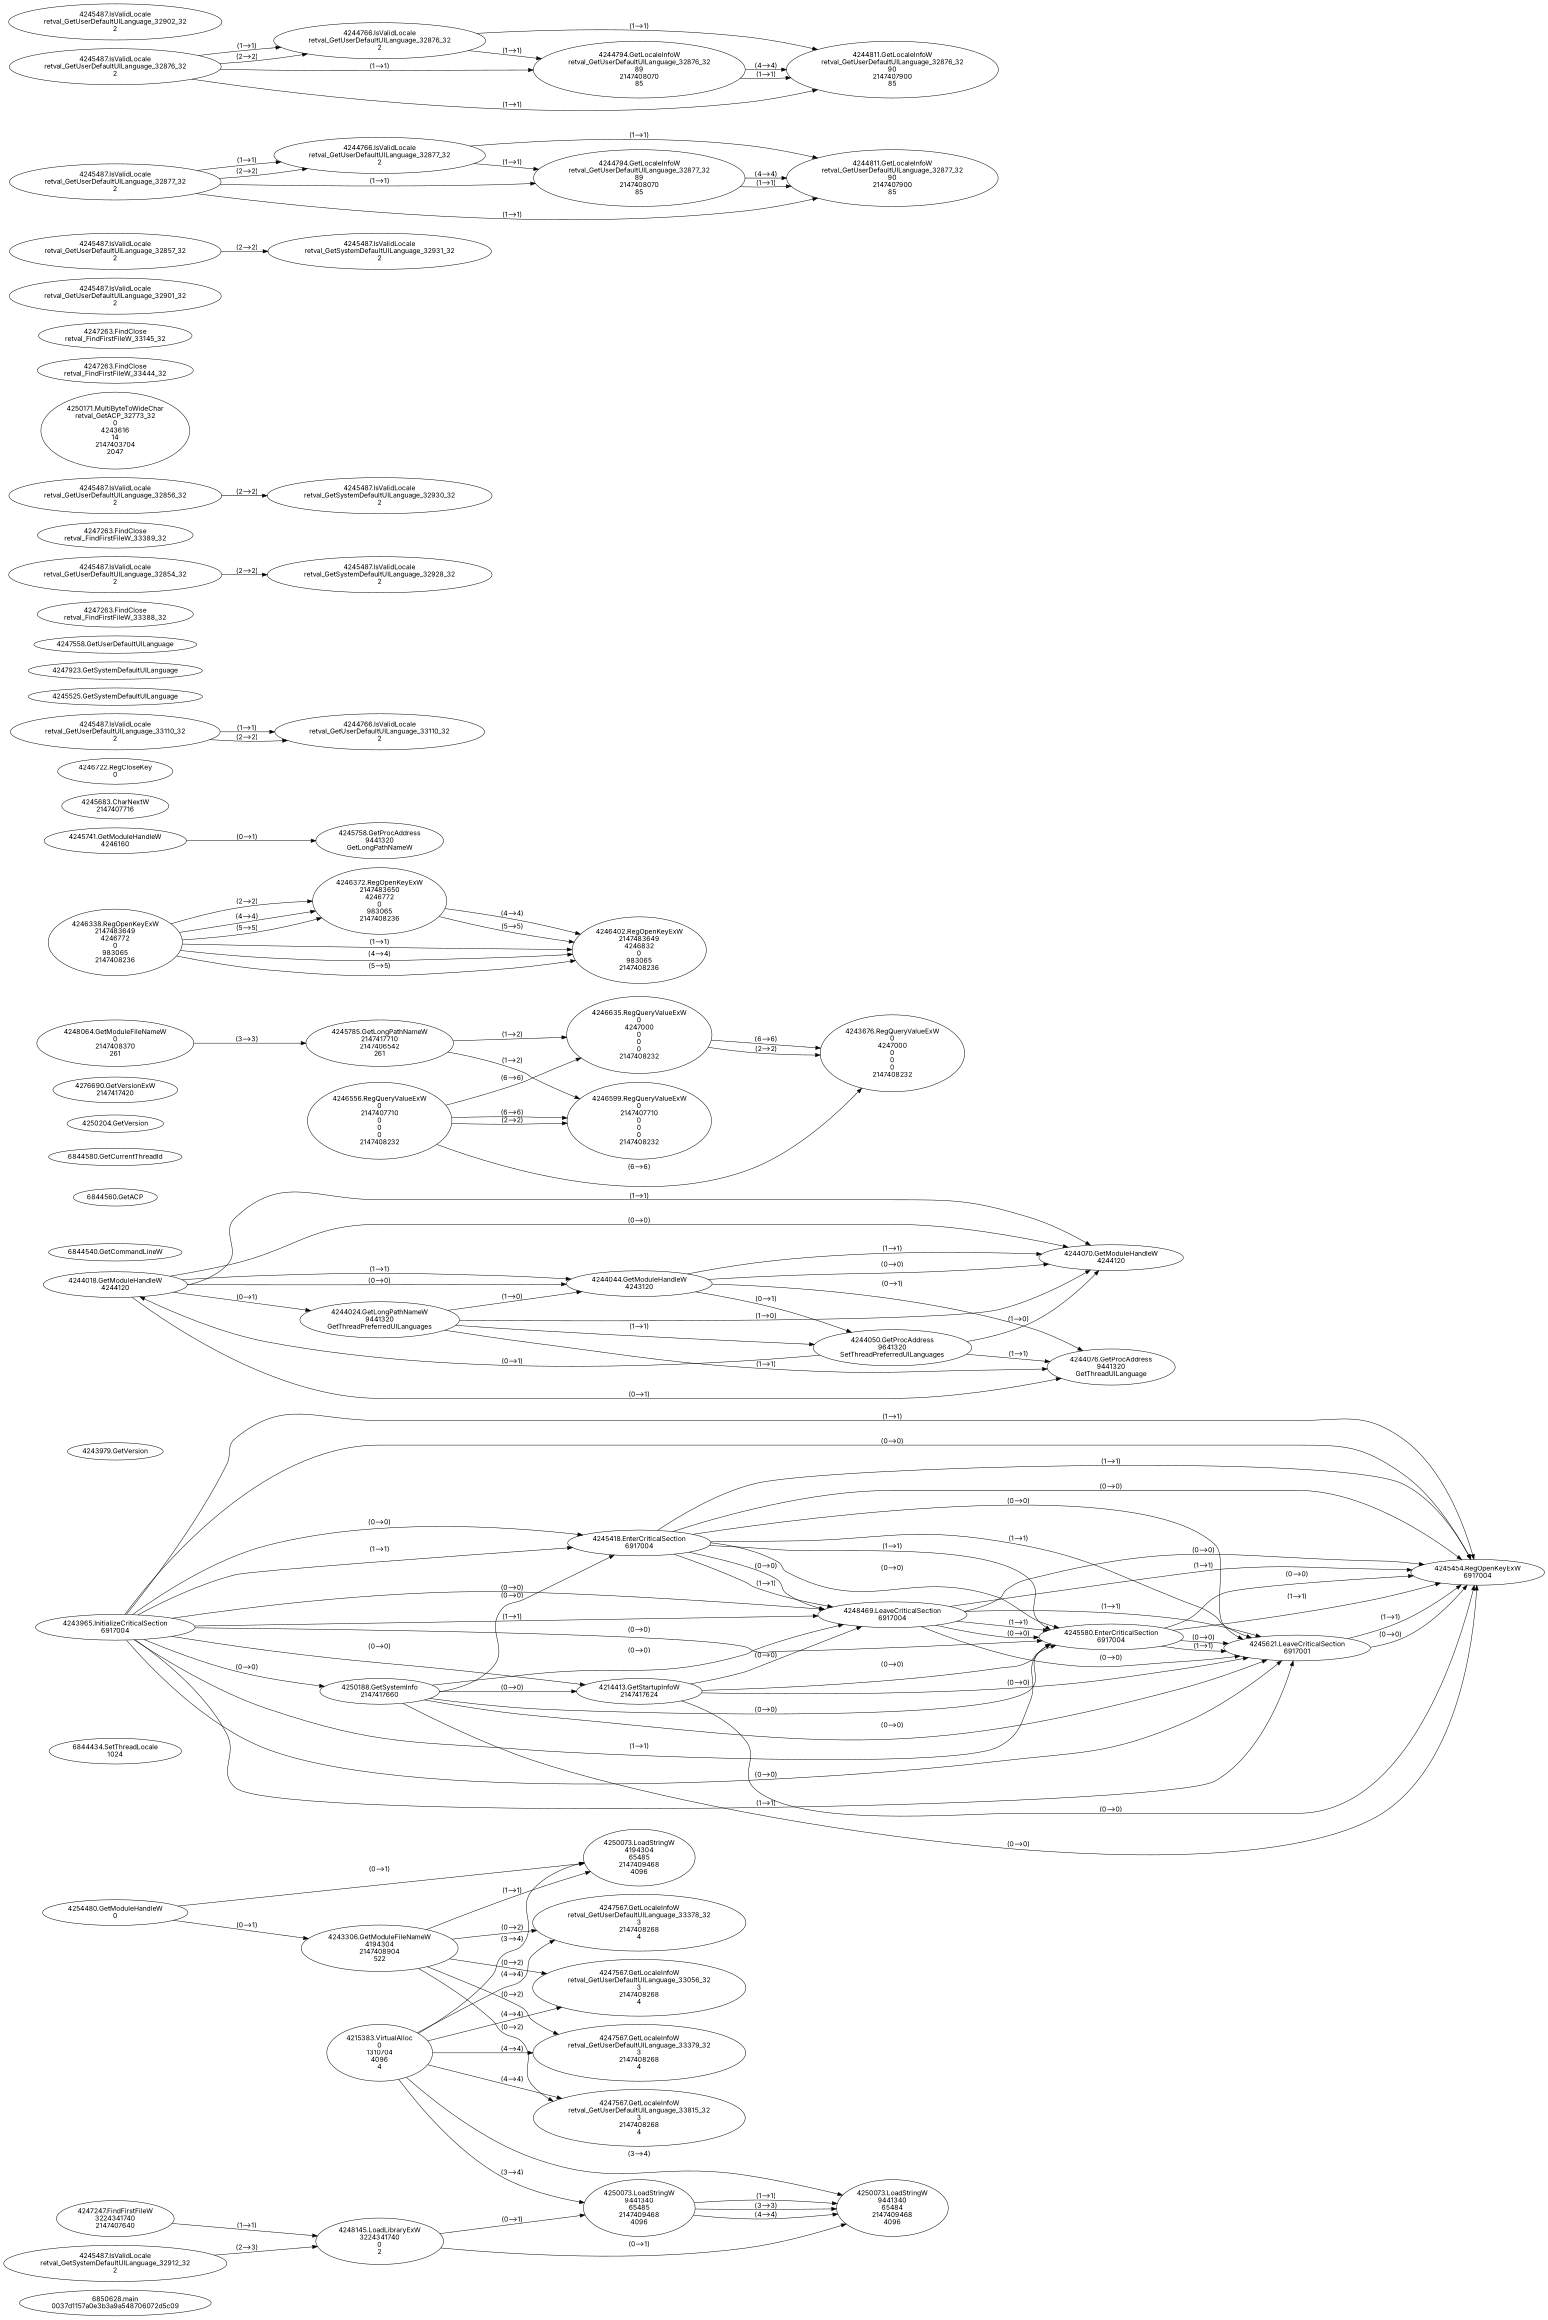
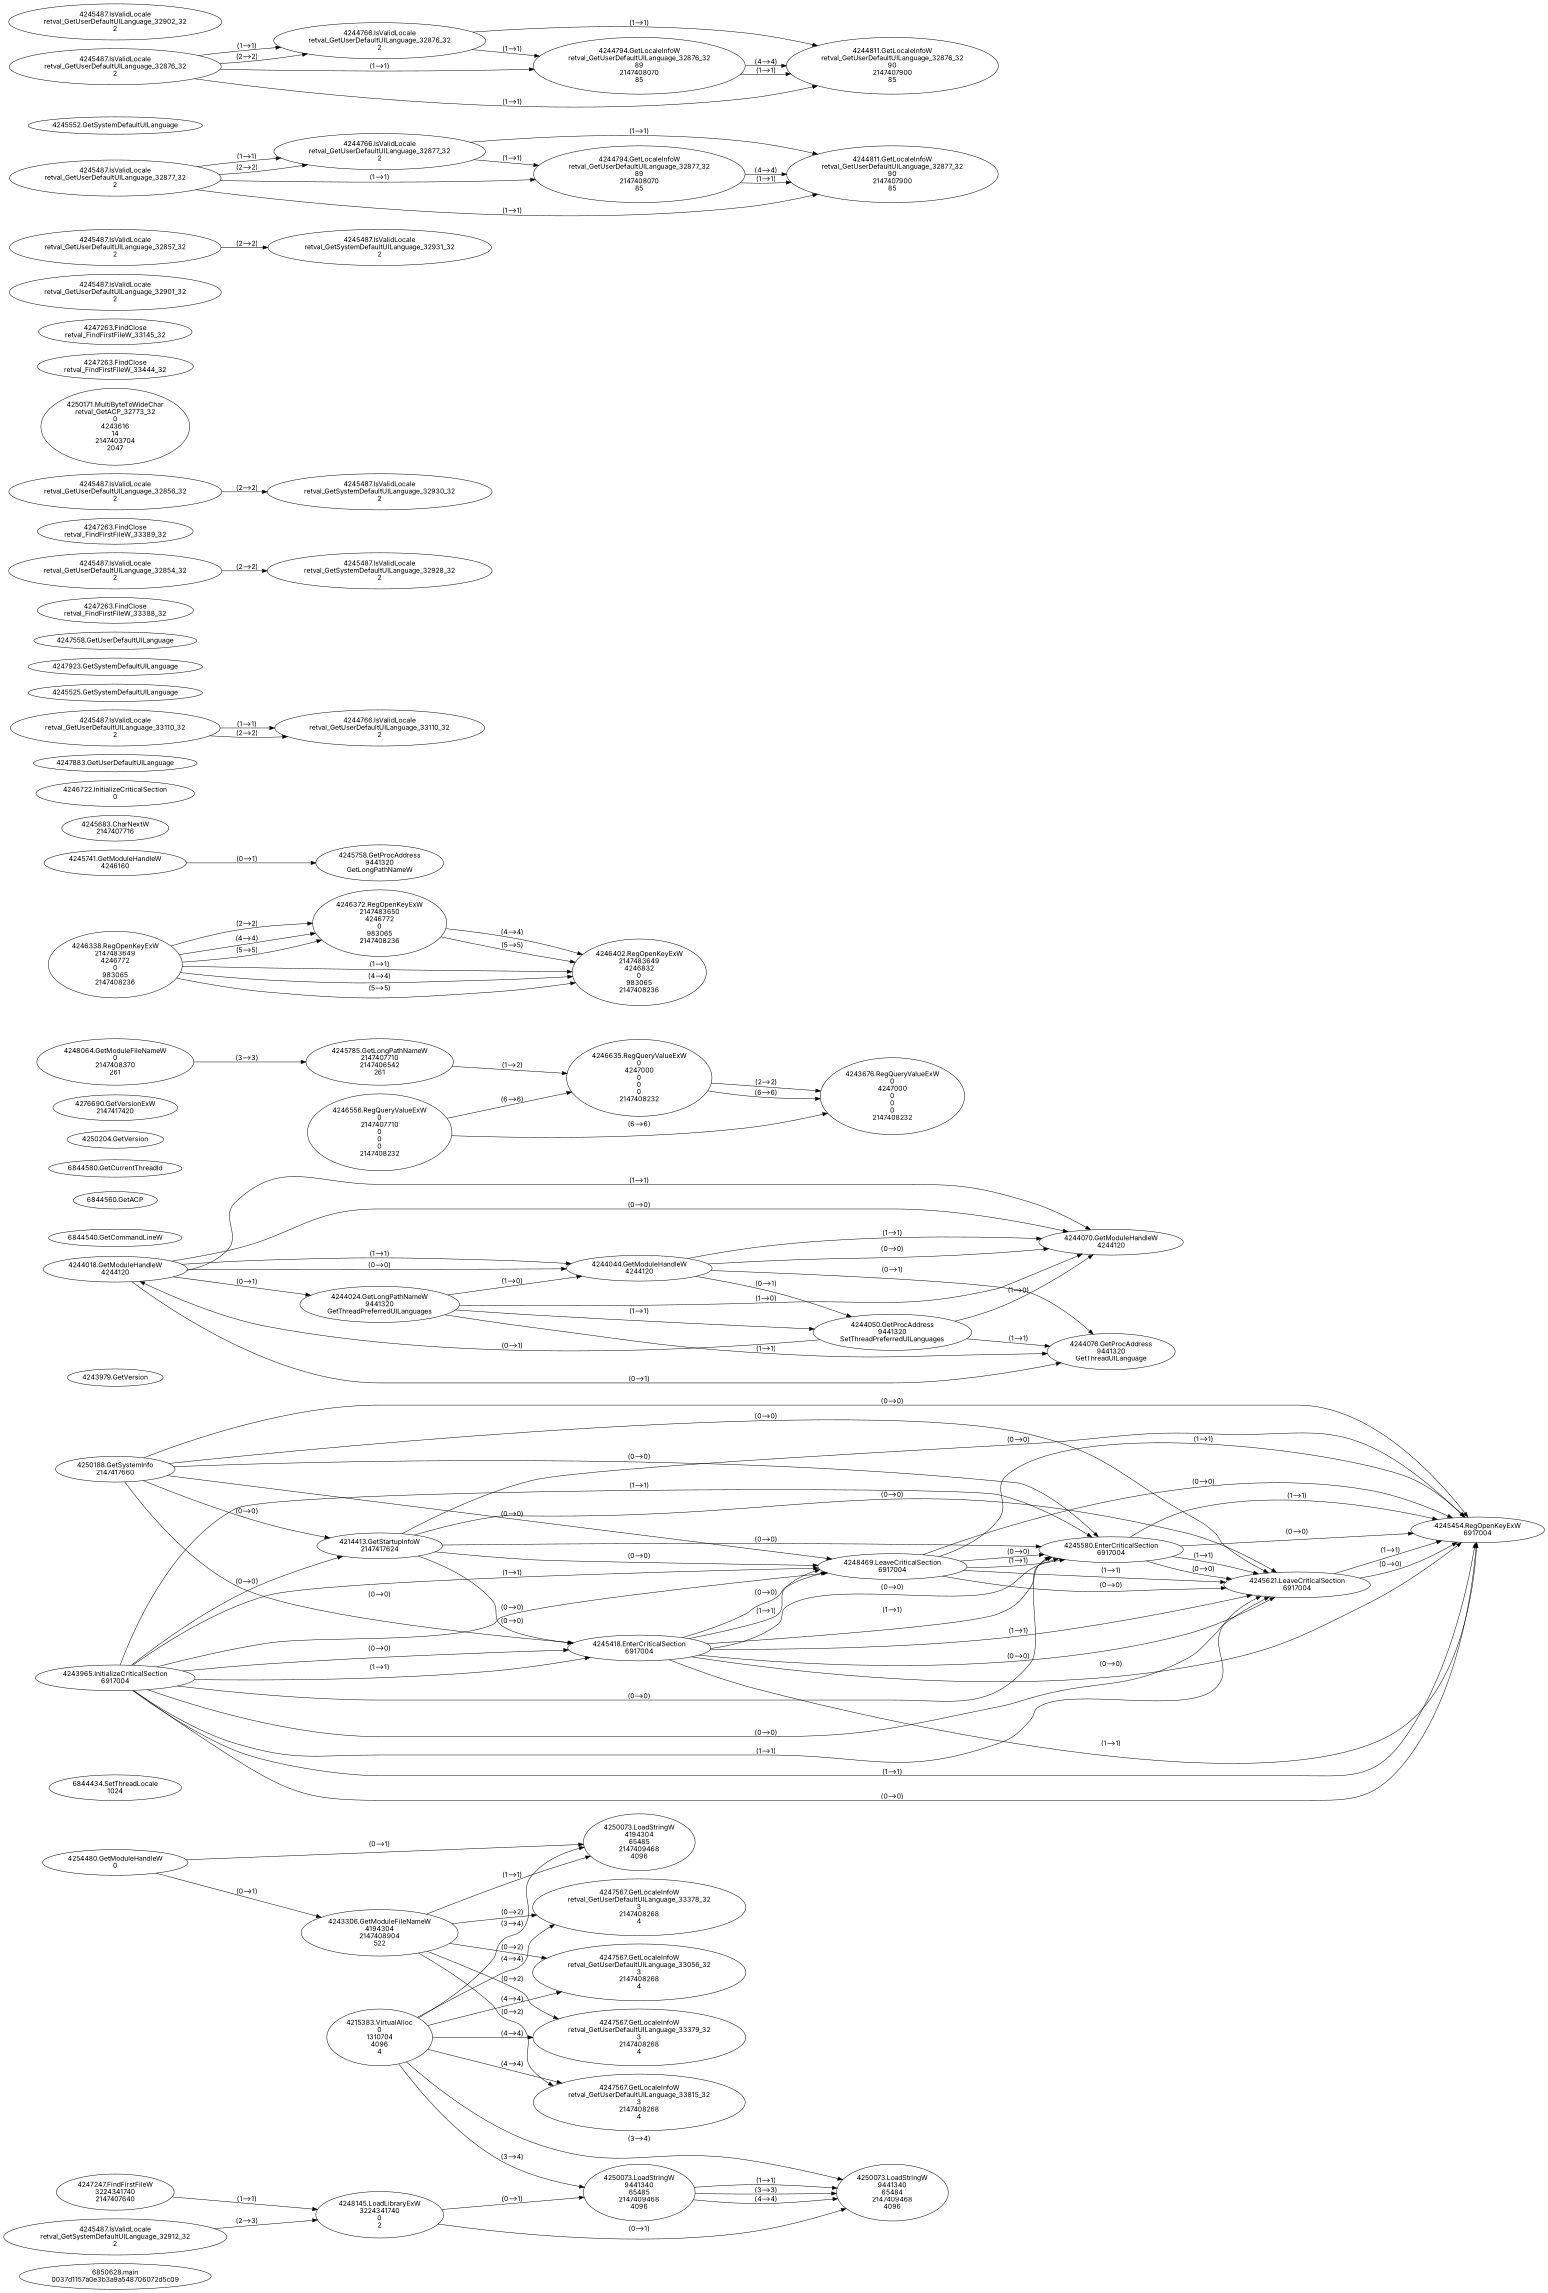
  digraph {
    fontname=Inter
    rankdir=LR
    node [fontname=Inter]
    edge [fontname=Inter]
    n1 [label="6850628.main\n0037d1157a0e3b3a9a548706072d5c09"]
    n2 [label="4254480.GetModuleHandleW\n0"]
    n3 [label="4243306.GetModuleFileNameW\n4194304\n2147408904\n522"]
    n4 [label="4250073.LoadStringW\n4194304\n65485\n2147409468\n4096"]
    n5 [label="4247567.GetLocaleInfoW\nretval_GetUserDefaultUILanguage_33815_32\n3\n2147408268\n4"]
    n6 [label="4247567.GetLocaleInfoW\nretval_GetUserDefaultUILanguage_33378_32\n3\n2147408268\n4"]
    n7 [label="4247567.GetLocaleInfoW\nretval_GetUserDefaultUILanguage_33379_32\n3\n2147408268\n4"]
    n8 [label="4247567.GetLocaleInfoW\nretval_GetUserDefaultUILanguage_33056_32\n3\n2147408268\n4"]
    n9 [label="6844434.SetThreadLocale\n1024"]
    n10 [label="4243965.InitializeCriticalSection\n6917004"]
    n11 [label="4250188.GetSystemInfo\n2147417660"]
    n12 [label="4214413.GetStartupInfoW\n2147417624"]
    n13 [label="4245418.EnterCriticalSection\n6917004"]
    n14 [label="4248469.LeaveCriticalSection\n6917004"]
    n15 [label="4245580.EnterCriticalSection\n6917004"]
-   n16 [label="4245621.LeaveCriticalSection\n6917001"]
+   n16 [label="4245621.LeaveCriticalSection\n6917004"]
    n17 [label="4245454.RegOpenKeyExW\n6917004"]
    n18 [label="4243979.GetVersion\n"]
    n19 [label="4244018.GetModuleHandleW\n4244120"]
    n20 [label="4244024.GetLongPathNameW\n9441320\nGetThreadPreferredUILanguages"]
-   n21 [label="4244044.GetModuleHandleW\n4243120"]
+   n21 [label="4244044.GetModuleHandleW\n4244120"]
    n22 [label="4244070.GetModuleHandleW\n4244120"]
    n23 [label="4244076.GetProcAddress\n9441320\nGetThreadUILanguage"]
-   n24 [label="4244050.GetProcAddress\n9641320\nSetThreadPreferredUILanguages"]
+   n24 [label="4244050.GetProcAddress\n9441320\nSetThreadPreferredUILanguages"]
    n25 [label="6844540.GetCommandLineW\n"]
    n26 [label="6844560.GetACP\n"]
    n27 [label="6844580.GetCurrentThreadId\n"]
    n28 [label="4250204.GetVersion\n"]
    n29 [label="4276690.GetVersionExW\n2147417420"]
    n30 [label="4248064.GetModuleFileNameW\n0\n2147408370\n261"]
-   n31 [label="4245785.GetLongPathNameW\n2147417710\n2147406542\n261"]
-   n32 [label="4246599.RegQueryValueExW\n0\n2147407710\n0\n0\n0\n2147408232"]
+   n31 [label="4245785.GetLongPathNameW\n2147407710\n2147406542\n261"]
    n33 [label="4246635.RegQueryValueExW\n0\n4247000\n0\n0\n0\n2147408232"]
    n34 [label="4215383.VirtualAlloc\n0\n1310704\n4096\n4"]
    n35 [label="4250073.LoadStringW\n9441340\n65485\n2147409468\n4096"]
    n36 [label="4250073.LoadStringW\n9441340\n65484\n2147409468\n4096"]
    n37 [label="4246338.RegOpenKeyExW\n2147483649\n4246772\n0\n983065\n2147408236"]
    n38 [label="4246372.RegOpenKeyExW\n2147483650\n4246772\n0\n983065\n2147408236"]
    n39 [label="4246402.RegOpenKeyExW\n2147483649\n4246832\n0\n983065\n2147408236"]
    n40 [label="4245741.GetModuleHandleW\n4246160"]
    n41 [label="4245758.GetProcAddress\n9441320\nGetLongPathNameW"]
    n42 [label="4246556.RegQueryValueExW\n0\n2147407710\n0\n0\n0\n2147408232"]
    n43 [label="4243676.RegQueryValueExW\n0\n4247000\n0\n0\n0\n2147408232"]
    n44 [label="4245683.CharNextW\n2147407716"]
-   n45 [label="4246722.RegCloseKey\n0"]
+   n45 [label="4246722.InitializeCriticalSection\n0"]
+   n46 [label="4247883.GetUserDefaultUILanguage\n"]
    n47 [label="4245487.IsValidLocale\nretval_GetUserDefaultUILanguage_33110_32\n2"]
    n48 [label="4244766.IsValidLocale\nretval_GetUserDefaultUILanguage_33110_32\n2"]
    n49 [label="4245525.GetSystemDefaultUILanguage\n"]
    n50 [label="4247923.GetSystemDefaultUILanguage\n"]
    n51 [label="4247558.GetUserDefaultUILanguage\n"]
    n52 [label="4247247.FindFirstFileW\n3224341740\n2147407640"]
    n53 [label="4248145.LoadLibraryExW\n3224341740\n0\n2"]
    n54 [label="4245487.IsValidLocale\nretval_GetSystemDefaultUILanguage_32912_32\n2"]
    n55 [label="4247263.FindClose\nretval_FindFirstFileW_33388_32"]
    n56 [label="4245487.IsValidLocale\nretval_GetUserDefaultUILanguage_32854_32\n2"]
    n57 [label="4245487.IsValidLocale\nretval_GetSystemDefaultUILanguage_32928_32\n2"]
    n58 [label="4247263.FindClose\nretval_FindFirstFileW_33389_32"]
    n59 [label="4245487.IsValidLocale\nretval_GetUserDefaultUILanguage_32856_32\n2"]
    n60 [label="4245487.IsValidLocale\nretval_GetSystemDefaultUILanguage_32930_32\n2"]
    n61 [label="4250171.MultiByteToWideChar\nretval_GetACP_32773_32\n0\n4243616\n14\n2147403704\n2047"]
    n62 [label="4247263.FindClose\nretval_FindFirstFileW_33444_32"]
    n63 [label="4247263.FindClose\nretval_FindFirstFileW_33145_32"]
    n64 [label="4245487.IsValidLocale\nretval_GetUserDefaultUILanguage_32901_32\n2"]
    n65 [label="4245487.IsValidLocale\nretval_GetUserDefaultUILanguage_32857_32\n2"]
    n66 [label="4245487.IsValidLocale\nretval_GetSystemDefaultUILanguage_32931_32\n2"]
    n67 [label="4245487.IsValidLocale\nretval_GetUserDefaultUILanguage_32877_32\n2"]
    n68 [label="4244766.IsValidLocale\nretval_GetUserDefaultUILanguage_32877_32\n2"]
    n69 [label="4244794.GetLocaleInfoW\nretval_GetUserDefaultUILanguage_32877_32\n89\n2147408070\n85"]
    n70 [label="4244811.GetLocaleInfoW\nretval_GetUserDefaultUILanguage_32877_32\n90\n2147407900\n85"]
+   n71 [label="4245552.GetSystemDefaultUILanguage\n"]
    n72 [label="4245487.IsValidLocale\nretval_GetUserDefaultUILanguage_32876_32\n2"]
    n73 [label="4244766.IsValidLocale\nretval_GetUserDefaultUILanguage_32876_32\n2"]
    n74 [label="4244794.GetLocaleInfoW\nretval_GetUserDefaultUILanguage_32876_32\n89\n2147408070\n85"]
    n75 [label="4244811.GetLocaleInfoW\nretval_GetUserDefaultUILanguage_32876_32\n90\n2147407900\n85"]
    n76 [label="4245487.IsValidLocale\nretval_GetUserDefaultUILanguage_32902_32\n2"]
    n2 -> n3 [label="(0-->1)"]
    n2 -> n4 [label="(0-->1)"]
    n3 -> n4 [label="(1-->1)"]
    n3 -> n5 [label="(0-->2)"]
    n3 -> n6 [label="(0-->2)"]
    n3 -> n7 [label="(0-->2)"]
    n3 -> n8 [label="(0-->2)"]
-   n10 -> n11 [label="(0-->0)"]
    n10 -> n12 [label="(0-->0)"]
    n10 -> n13 [label="(1-->1)"]
    n10 -> n13 [label="(0-->0)"]
    n10 -> n14 [label="(1-->1)"]
    n10 -> n14 [label="(0-->0)"]
    n10 -> n15 [label="(1-->1)"]
    n10 -> n15 [label="(0-->0)"]
    n10 -> n16 [label="(1-->1)"]
    n10 -> n16 [label="(0-->0)"]
    n10 -> n17 [label="(1-->1)"]
    n10 -> n17 [label="(0-->0)"]
    n11 -> n12 [label="(0-->0)"]
    n11 -> n13 [label="(0-->0)"]
    n11 -> n14 [label="(0-->0)"]
    n11 -> n15 [label="(0-->0)"]
    n11 -> n16 [label="(0-->0)"]
    n11 -> n17 [label="(0-->0)"]
+   n12 -> n13 [label="(0-->0)"]
    n12 -> n14 [label="(0-->0)"]
    n12 -> n15 [label="(0-->0)"]
    n12 -> n16 [label="(0-->0)"]
    n12 -> n17 [label="(0-->0)"]
    n13 -> n14 [label="(1-->1)"]
    n13 -> n14 [label="(0-->0)"]
    n13 -> n15 [label="(1-->1)"]
    n13 -> n15 [label="(0-->0)"]
    n13 -> n16 [label="(1-->1)"]
    n13 -> n16 [label="(0-->0)"]
    n13 -> n17 [label="(1-->1)"]
    n13 -> n17 [label="(0-->0)"]
    n14 -> n15 [label="(1-->1)"]
    n14 -> n15 [label="(0-->0)"]
    n14 -> n16 [label="(1-->1)"]
    n14 -> n16 [label="(0-->0)"]
    n14 -> n17 [label="(1-->1)"]
    n14 -> n17 [label="(0-->0)"]
    n15 -> n16 [label="(1-->1)"]
    n15 -> n16 [label="(0-->0)"]
    n15 -> n17 [label="(1-->1)"]
    n15 -> n17 [label="(0-->0)"]
    n16 -> n17 [label="(1-->1)"]
    n16 -> n17 [label="(0-->0)"]
    n19 -> n20 [label="(0-->1)"]
    n19 -> n21 [label="(1-->1)"]
    n19 -> n21 [label="(0-->0)"]
    n19 -> n22 [label="(1-->1)"]
    n19 -> n22 [label="(0-->0)"]
    n19 -> n23 [label="(0-->1)"]
    n20 -> n21 [label="(1-->0)"]
    n20 -> n22 [label="(1-->0)"]
    n20 -> n23 [label="(1-->1)"]
    n20 -> n24 [label="(1-->1)"]
    n21 -> n22 [label="(1-->1)"]
    n21 -> n22 [label="(0-->0)"]
    n21 -> n23 [label="(0-->1)"]
    n21 -> n24 [label="(0-->1)"]
    n24 -> n19 [label="(0-->1)"]
    n24 -> n22 [label="(1-->0)"]
    n24 -> n23 [label="(1-->1)"]
    n30 -> n31 [label="(3-->3)"]
-   n31 -> n32 [label="(1-->2)"]
    n31 -> n33 [label="(1-->2)"]
    n33 -> n43 [label="(2-->2)"]
    n33 -> n43 [label="(6-->6)"]
    n34 -> n4 [label="(3-->4)"]
    n34 -> n5 [label="(4-->4)"]
    n34 -> n6 [label="(4-->4)"]
    n34 -> n7 [label="(4-->4)"]
    n34 -> n8 [label="(4-->4)"]
    n34 -> n35 [label="(3-->4)"]
    n34 -> n36 [label="(3-->4)"]
    n35 -> n36 [label="(1-->1)"]
    n35 -> n36 [label="(3-->3)"]
    n35 -> n36 [label="(4-->4)"]
    n37 -> n38 [label="(2-->2)"]
    n37 -> n38 [label="(4-->4)"]
    n37 -> n38 [label="(5-->5)"]
    n37 -> n39 [label="(1-->1)"]
    n37 -> n39 [label="(4-->4)"]
    n37 -> n39 [label="(5-->5)"]
    n38 -> n39 [label="(4-->4)"]
    n38 -> n39 [label="(5-->5)"]
    n40 -> n41 [label="(0-->1)"]
-   n42 -> n32 [label="(2-->2)"]
-   n42 -> n32 [label="(6-->6)"]
    n42 -> n33 [label="(6-->6)"]
    n42 -> n43 [label="(6-->6)"]
    n47 -> n48 [label="(1-->1)"]
    n47 -> n48 [label="(2-->2)"]
    n52 -> n53 [label="(1-->1)"]
    n53 -> n35 [label="(0-->1)"]
    n53 -> n36 [label="(0-->1)"]
    n54 -> n53 [label="(2-->3)"]
    n56 -> n57 [label="(2-->2)"]
    n59 -> n60 [label="(2-->2)"]
    n65 -> n66 [label="(2-->2)"]
    n67 -> n68 [label="(1-->1)"]
    n67 -> n68 [label="(2-->2)"]
    n67 -> n69 [label="(1-->1)"]
    n67 -> n70 [label="(1-->1)"]
    n68 -> n69 [label="(1-->1)"]
    n68 -> n70 [label="(1-->1)"]
    n69 -> n70 [label="(1-->1)"]
    n69 -> n70 [label="(4-->4)"]
    n72 -> n73 [label="(1-->1)"]
    n72 -> n73 [label="(2-->2)"]
    n72 -> n74 [label="(1-->1)"]
    n72 -> n75 [label="(1-->1)"]
    n73 -> n74 [label="(1-->1)"]
    n73 -> n75 [label="(1-->1)"]
    n74 -> n75 [label="(1-->1)"]
    n74 -> n75 [label="(4-->4)"]
  }
